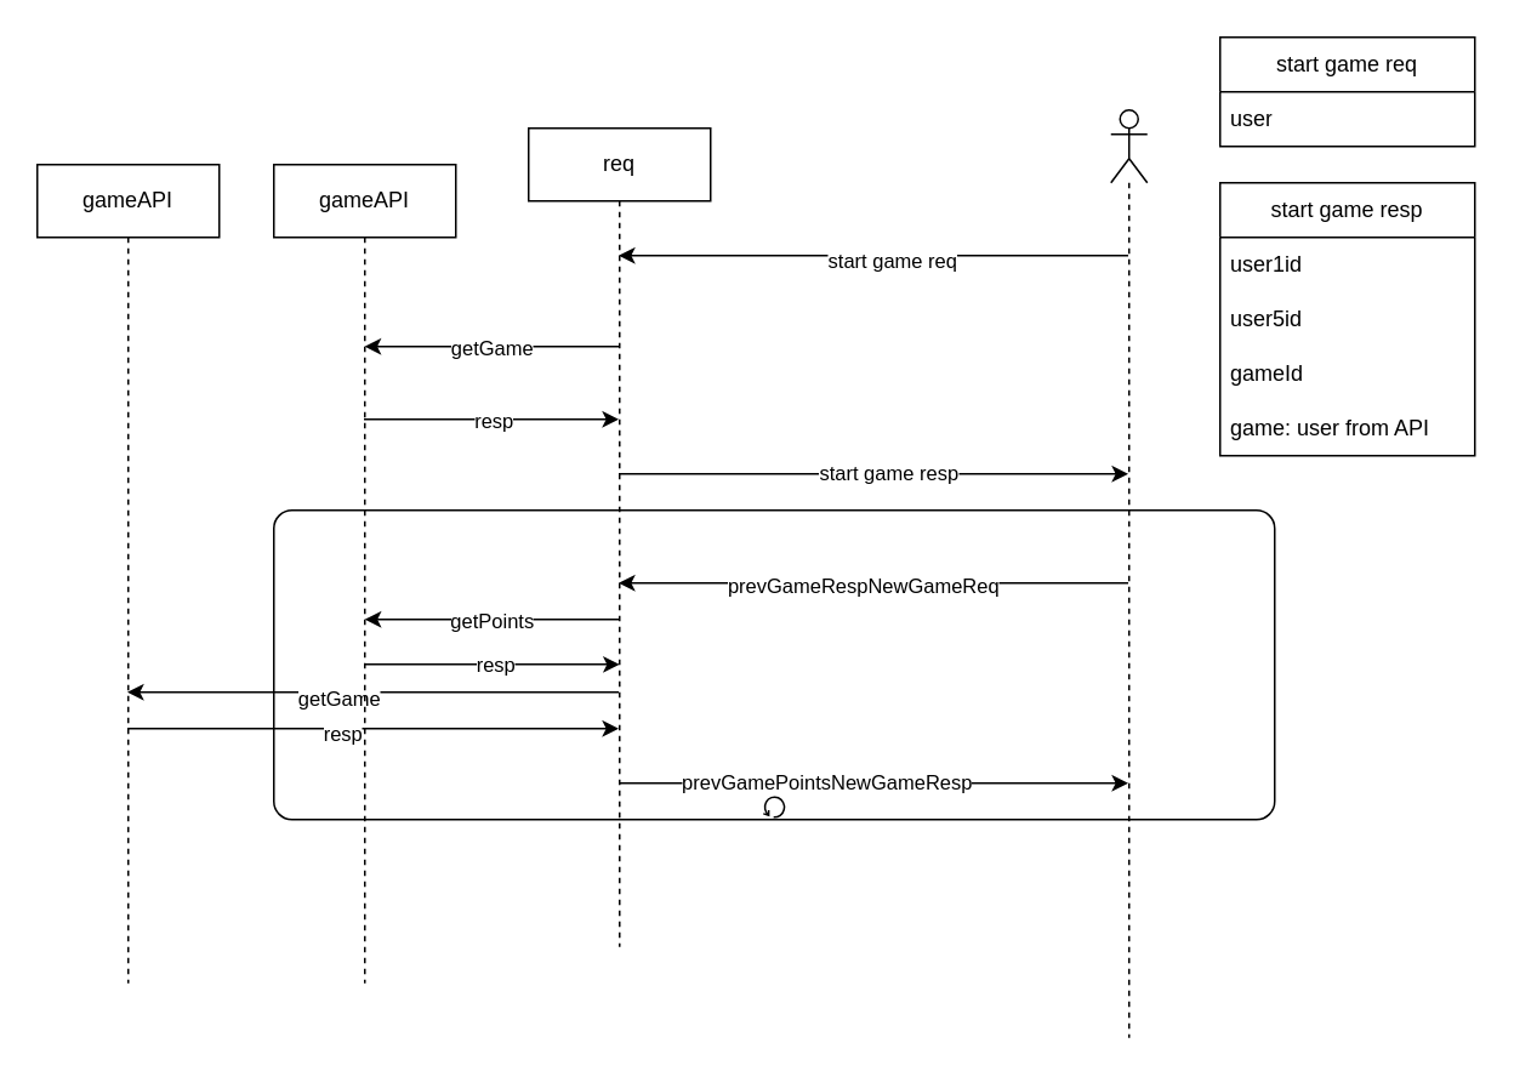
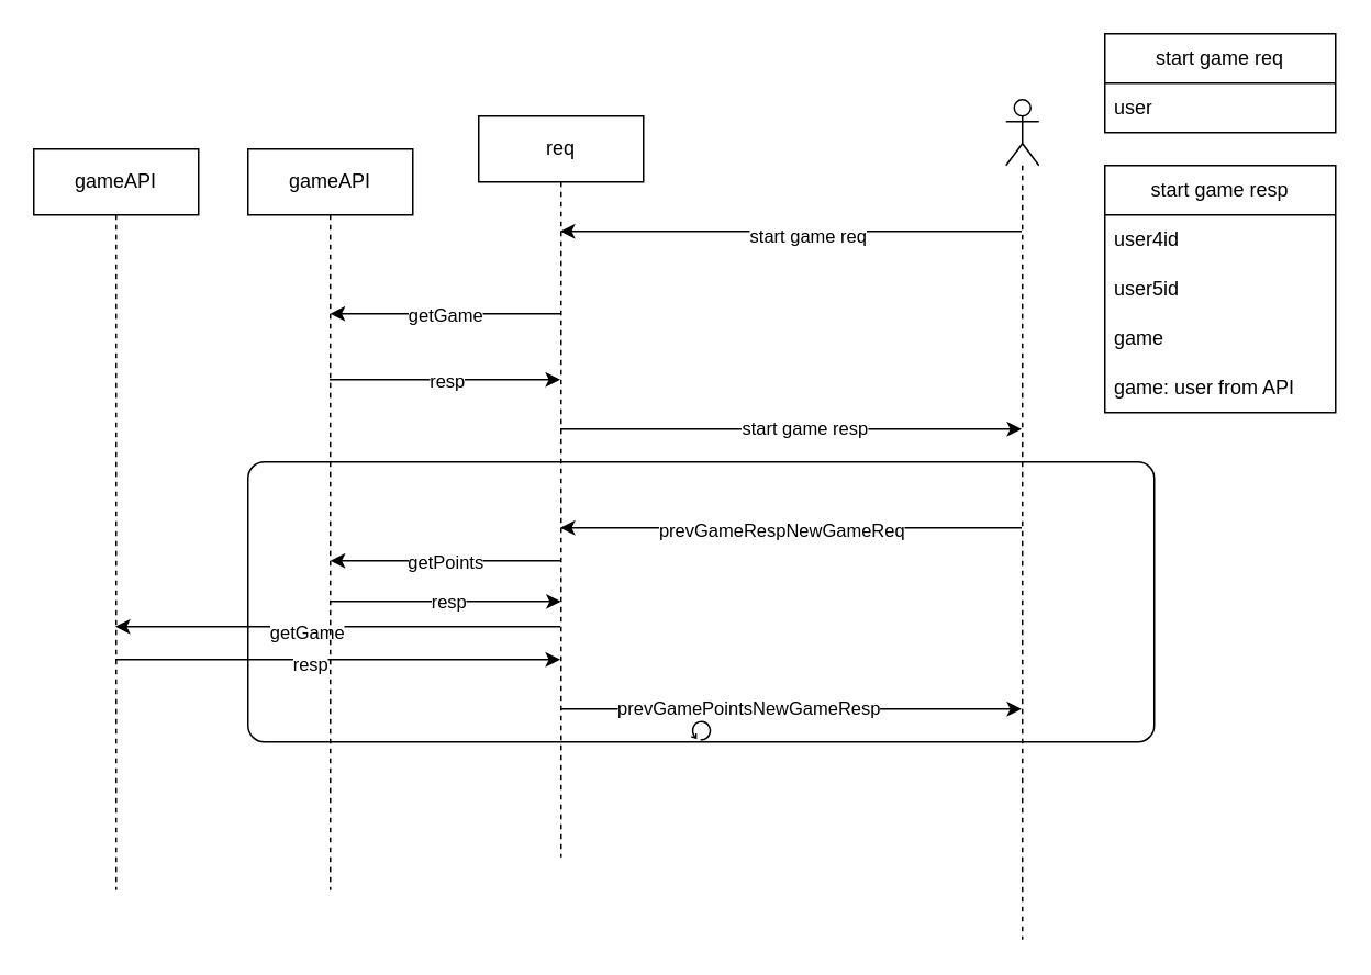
  <mxCell id="0" />
  <mxCell id="1" parent="0" />
  <mxCell id="2" value="" style="points=[[0.25,0,0],[0.5,0,0],[0.75,0,0],[1,0.25,0],[1,0.5,0],[1,0.75,0],[0.75,1,0],[0.5,1,0],[0.25,1,0],[0,0.75,0],[0,0.5,0],[0,0.25,0]];shape=mxgraph.bpmn.task;whiteSpace=wrap;rectStyle=rounded;size=10;html=1;container=1;expand=0;collapsible=0;taskMarker=abstract;isLoopStandard=1;" vertex="1" parent="1"><mxGeometry x="150" y="280" width="550" height="170" as="geometry" /></mxCell>
  <mxCell id="3" style="edgeStyle=elbowEdgeStyle;rounded=0;orthogonalLoop=1;jettySize=auto;html=1;elbow=vertical;curved=0;" edge="1" parent="1" source="7" target="16"><mxGeometry relative="1" as="geometry"><Array as="points"><mxPoint x="510" y="140" /></Array></mxGeometry></mxCell>
  <mxCell id="4" value="start game req" style="edgeLabel;html=1;align=center;verticalAlign=middle;resizable=0;points=[];" vertex="1" connectable="0" parent="3"><mxGeometry x="-0.271" y="2" relative="1" as="geometry"><mxPoint x="-28" as="offset" /></mxGeometry></mxCell>
  <mxCell id="5" style="edgeStyle=elbowEdgeStyle;rounded=0;orthogonalLoop=1;jettySize=auto;html=1;elbow=vertical;curved=0;" edge="1" parent="1" source="7" target="16"><mxGeometry relative="1" as="geometry"><Array as="points"><mxPoint x="500" y="320" /></Array></mxGeometry></mxCell>
  <mxCell id="6" value="prevGameRespNewGameReq" style="edgeLabel;html=1;align=center;verticalAlign=middle;resizable=0;points=[];" vertex="1" connectable="0" parent="5"><mxGeometry x="0.04" y="1" relative="1" as="geometry"><mxPoint as="offset" /></mxGeometry></mxCell>
  <mxCell id="7" value="" style="shape=umlLifeline;perimeter=lifelinePerimeter;whiteSpace=wrap;html=1;container=1;dropTarget=0;collapsible=0;recursiveResize=0;outlineConnect=0;portConstraint=eastwest;newEdgeStyle={&quot;edgeStyle&quot;:&quot;elbowEdgeStyle&quot;,&quot;elbow&quot;:&quot;vertical&quot;,&quot;curved&quot;:0,&quot;rounded&quot;:0};participant=umlActor;" vertex="1" parent="1"><mxGeometry x="610" y="60" width="20" height="510" as="geometry" /></mxCell>
  <mxCell id="8" style="edgeStyle=elbowEdgeStyle;rounded=0;orthogonalLoop=1;jettySize=auto;html=1;elbow=vertical;curved=0;" edge="1" parent="1" source="16" target="7"><mxGeometry relative="1" as="geometry"><Array as="points"><mxPoint x="410" y="260" /></Array></mxGeometry></mxCell>
  <mxCell id="9" value="start game resp" style="edgeLabel;html=1;align=center;verticalAlign=middle;resizable=0;points=[];" vertex="1" connectable="0" parent="8"><mxGeometry x="0.054" y="1" relative="1" as="geometry"><mxPoint as="offset" /></mxGeometry></mxCell>
  <mxCell id="10" style="edgeStyle=elbowEdgeStyle;rounded=0;orthogonalLoop=1;jettySize=auto;html=1;elbow=vertical;curved=0;" edge="1" parent="1"><mxGeometry relative="1" as="geometry"><mxPoint x="339.5" y="190" as="sourcePoint" /><mxPoint x="199.929" y="190" as="targetPoint" /><Array as="points" /></mxGeometry></mxCell>
  <mxCell id="11" value="getGame" style="edgeLabel;html=1;align=center;verticalAlign=middle;resizable=0;points=[];" vertex="1" connectable="0" parent="10"><mxGeometry x="0.158" y="-2" relative="1" as="geometry"><mxPoint x="11" y="2" as="offset" /></mxGeometry></mxCell>
  <mxCell id="12" style="edgeStyle=elbowEdgeStyle;rounded=0;orthogonalLoop=1;jettySize=auto;html=1;elbow=vertical;curved=0;" edge="1" parent="1" source="16" target="7"><mxGeometry relative="1" as="geometry"><Array as="points"><mxPoint x="560" y="430" /><mxPoint x="500" y="380" /></Array></mxGeometry></mxCell>
  <mxCell id="13" value="prevGamePointsNewGameResp" style="edgeLabel;html=1;align=center;verticalAlign=middle;resizable=0;points=[];" vertex="1" connectable="0" parent="12"><mxGeometry x="-0.183" y="1" relative="1" as="geometry"><mxPoint as="offset" /></mxGeometry></mxCell>
  <mxCell id="14" style="edgeStyle=elbowEdgeStyle;rounded=0;orthogonalLoop=1;jettySize=auto;html=1;elbow=vertical;curved=0;" edge="1" parent="1" source="16" target="33"><mxGeometry relative="1" as="geometry"><Array as="points"><mxPoint x="160" y="380" /></Array></mxGeometry></mxCell>
  <mxCell id="15" value="getGame" style="edgeLabel;html=1;align=center;verticalAlign=middle;resizable=0;points=[];" vertex="1" connectable="0" parent="14"><mxGeometry x="0.143" y="3" relative="1" as="geometry"><mxPoint as="offset" /></mxGeometry></mxCell>
  <mxCell id="16" value="req" style="shape=umlLifeline;perimeter=lifelinePerimeter;whiteSpace=wrap;html=1;container=1;dropTarget=0;collapsible=0;recursiveResize=0;outlineConnect=0;portConstraint=eastwest;newEdgeStyle={&quot;edgeStyle&quot;:&quot;elbowEdgeStyle&quot;,&quot;elbow&quot;:&quot;vertical&quot;,&quot;curved&quot;:0,&quot;rounded&quot;:0};size=40;" vertex="1" parent="1"><mxGeometry x="290" y="70" width="100" height="450" as="geometry" /></mxCell>
  <mxCell id="17" style="edgeStyle=elbowEdgeStyle;rounded=0;orthogonalLoop=1;jettySize=auto;html=1;elbow=vertical;curved=0;" edge="1" parent="1" source="19" target="16"><mxGeometry relative="1" as="geometry"><Array as="points"><mxPoint x="270" y="230" /></Array></mxGeometry></mxCell>
  <mxCell id="18" value="resp" style="edgeLabel;html=1;align=center;verticalAlign=middle;resizable=0;points=[];" vertex="1" connectable="0" parent="17"><mxGeometry x="0.653" relative="1" as="geometry"><mxPoint x="-45" as="offset" /></mxGeometry></mxCell>
  <mxCell id="19" value="gameAPI" style="shape=umlLifeline;perimeter=lifelinePerimeter;whiteSpace=wrap;html=1;container=1;dropTarget=0;collapsible=0;recursiveResize=0;outlineConnect=0;portConstraint=eastwest;newEdgeStyle={&quot;edgeStyle&quot;:&quot;elbowEdgeStyle&quot;,&quot;elbow&quot;:&quot;vertical&quot;,&quot;curved&quot;:0,&quot;rounded&quot;:0};size=40;" vertex="1" parent="1"><mxGeometry x="150" y="90" width="100" height="450" as="geometry" /></mxCell>
  <mxCell id="20" value="start game req" style="swimlane;fontStyle=0;childLayout=stackLayout;horizontal=1;startSize=30;horizontalStack=0;resizeParent=1;resizeParentMax=0;resizeLast=0;collapsible=1;marginBottom=0;whiteSpace=wrap;html=1;" vertex="1" parent="1"><mxGeometry x="670" y="20" width="140" height="60" as="geometry"><mxRectangle x="600" y="240" width="60" height="30" as="alternateBounds" /></mxGeometry></mxCell>
  <mxCell id="21" value="user" style="text;strokeColor=none;fillColor=none;align=left;verticalAlign=middle;spacingLeft=4;spacingRight=4;overflow=hidden;points=[[0,0.5],[1,0.5]];portConstraint=eastwest;rotatable=0;whiteSpace=wrap;html=1;" vertex="1" parent="20"><mxGeometry y="30" width="140" height="30" as="geometry" /></mxCell>
  <mxCell id="22" value="start game resp" style="swimlane;fontStyle=0;childLayout=stackLayout;horizontal=1;startSize=30;horizontalStack=0;resizeParent=1;resizeParentMax=0;resizeLast=0;collapsible=1;marginBottom=0;whiteSpace=wrap;html=1;" vertex="1" parent="1"><mxGeometry x="670" y="100" width="140" height="150" as="geometry"><mxRectangle x="600" y="120" width="120" height="30" as="alternateBounds" /></mxGeometry></mxCell>
- <mxCell id="23" value="user1id" style="text;strokeColor=none;fillColor=none;align=left;verticalAlign=middle;spacingLeft=4;spacingRight=4;overflow=hidden;points=[[0,0.5],[1,0.5]];portConstraint=eastwest;rotatable=0;whiteSpace=wrap;html=1;" vertex="1" parent="22"><mxGeometry y="30" width="140" height="30" as="geometry" /></mxCell>
+ <mxCell id="23" value="user4id" style="text;strokeColor=none;fillColor=none;align=left;verticalAlign=middle;spacingLeft=4;spacingRight=4;overflow=hidden;points=[[0,0.5],[1,0.5]];portConstraint=eastwest;rotatable=0;whiteSpace=wrap;html=1;" vertex="1" parent="22"><mxGeometry y="30" width="140" height="30" as="geometry" /></mxCell>
  <mxCell id="24" value="user5id" style="text;strokeColor=none;fillColor=none;align=left;verticalAlign=middle;spacingLeft=4;spacingRight=4;overflow=hidden;points=[[0,0.5],[1,0.5]];portConstraint=eastwest;rotatable=0;whiteSpace=wrap;html=1;" vertex="1" parent="22"><mxGeometry y="60" width="140" height="30" as="geometry" /></mxCell>
- <mxCell id="25" value="gameId" style="text;strokeColor=none;fillColor=none;align=left;verticalAlign=middle;spacingLeft=4;spacingRight=4;overflow=hidden;points=[[0,0.5],[1,0.5]];portConstraint=eastwest;rotatable=0;whiteSpace=wrap;html=1;" vertex="1" parent="22"><mxGeometry y="90" width="140" height="30" as="geometry" /></mxCell>
+ <mxCell id="25" value="game" style="text;strokeColor=none;fillColor=none;align=left;verticalAlign=middle;spacingLeft=4;spacingRight=4;overflow=hidden;points=[[0,0.5],[1,0.5]];portConstraint=eastwest;rotatable=0;whiteSpace=wrap;html=1;" vertex="1" parent="22"><mxGeometry y="90" width="140" height="30" as="geometry" /></mxCell>
  <mxCell id="26" value="game: user from API" style="text;strokeColor=none;fillColor=none;align=left;verticalAlign=middle;spacingLeft=4;spacingRight=4;overflow=hidden;points=[[0,0.5],[1,0.5]];portConstraint=eastwest;rotatable=0;whiteSpace=wrap;html=1;" vertex="1" parent="22"><mxGeometry y="120" width="140" height="30" as="geometry" /></mxCell>
  <mxCell id="27" style="edgeStyle=elbowEdgeStyle;rounded=0;orthogonalLoop=1;jettySize=auto;html=1;elbow=vertical;curved=0;" edge="1" parent="1"><mxGeometry relative="1" as="geometry"><mxPoint x="339.57" y="340" as="sourcePoint" /><mxPoint x="199.999" y="340" as="targetPoint" /><Array as="points" /></mxGeometry></mxCell>
  <mxCell id="28" value="getPoints" style="edgeLabel;html=1;align=center;verticalAlign=middle;resizable=0;points=[];" vertex="1" connectable="0" parent="27"><mxGeometry x="0.158" y="-2" relative="1" as="geometry"><mxPoint x="11" y="2" as="offset" /></mxGeometry></mxCell>
  <mxCell id="29" style="edgeStyle=elbowEdgeStyle;rounded=0;orthogonalLoop=1;jettySize=auto;html=1;elbow=vertical;curved=0;" edge="1" parent="1"><mxGeometry relative="1" as="geometry"><mxPoint x="200" y="364.71" as="sourcePoint" /><mxPoint x="340" y="364.71" as="targetPoint" /><Array as="points"><mxPoint x="270" y="364.71" /></Array></mxGeometry></mxCell>
  <mxCell id="30" value="resp" style="edgeLabel;html=1;align=center;verticalAlign=middle;resizable=0;points=[];" vertex="1" connectable="0" parent="29"><mxGeometry x="0.653" relative="1" as="geometry"><mxPoint x="-45" as="offset" /></mxGeometry></mxCell>
  <mxCell id="31" style="edgeStyle=elbowEdgeStyle;rounded=0;orthogonalLoop=1;jettySize=auto;html=1;elbow=vertical;curved=0;" edge="1" parent="1" source="33" target="16"><mxGeometry relative="1" as="geometry"><Array as="points"><mxPoint x="240" y="400" /></Array></mxGeometry></mxCell>
  <mxCell id="32" value="resp" style="edgeLabel;html=1;align=center;verticalAlign=middle;resizable=0;points=[];" vertex="1" connectable="0" parent="31"><mxGeometry x="-0.126" y="-2" relative="1" as="geometry"><mxPoint as="offset" /></mxGeometry></mxCell>
  <mxCell id="33" value="gameAPI" style="shape=umlLifeline;perimeter=lifelinePerimeter;whiteSpace=wrap;html=1;container=1;dropTarget=0;collapsible=0;recursiveResize=0;outlineConnect=0;portConstraint=eastwest;newEdgeStyle={&quot;edgeStyle&quot;:&quot;elbowEdgeStyle&quot;,&quot;elbow&quot;:&quot;vertical&quot;,&quot;curved&quot;:0,&quot;rounded&quot;:0};size=40;" vertex="1" parent="1"><mxGeometry x="20" y="90" width="100" height="450" as="geometry" /></mxCell>
